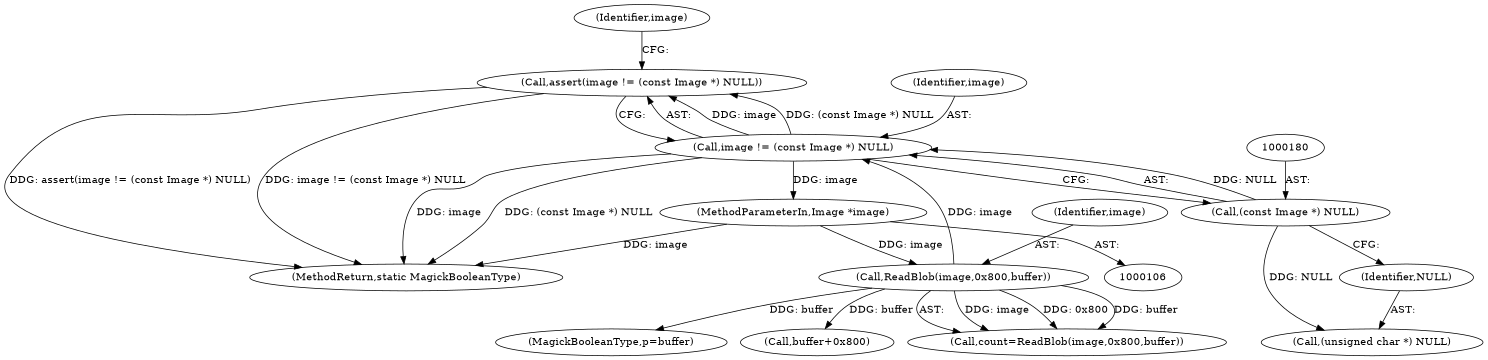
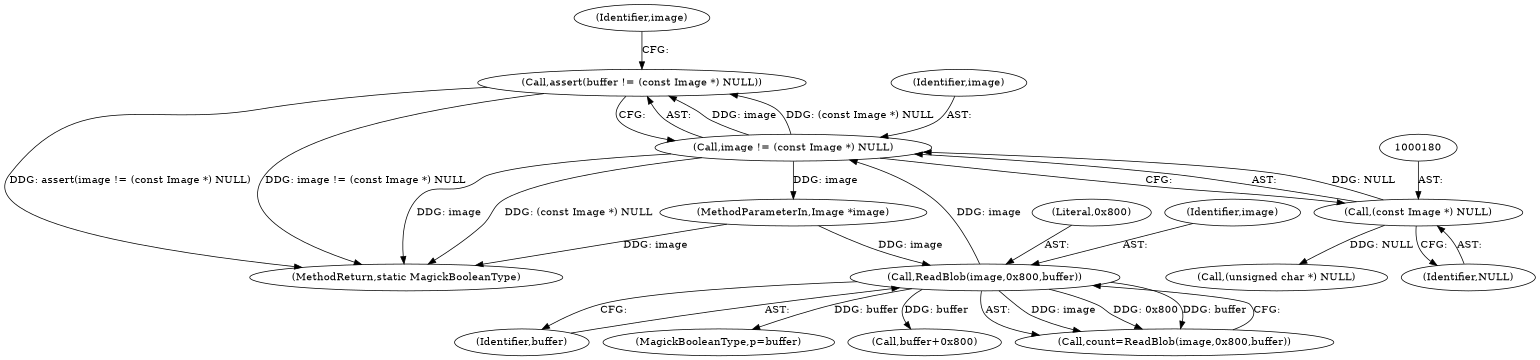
  digraph {
-   n1 [label="(Call,assert(image != (const Image *) NULL))"]
+   n1 [label="(Call,assert(buffer != (const Image *) NULL))"]
    n2 [label="(Call,image != (const Image *) NULL)"]
    n3 [label="(MethodReturn,static MagickBooleanType)"]
    n4 [label="(Call,(const Image *) NULL)"]
    n5 [label="(MethodParameterIn,Image *image)"]
    n6 [label="(Call,(unsigned char *) NULL)"]
    n7 [label="(Identifier,NULL)"]
    n8 [label="(Call,ReadBlob(image,0x800,buffer))"]
+   n9 [label="(Identifier,buffer)"]
    n10 [label="(MagickBooleanType,p=buffer)"]
    n11 [label="(Call,buffer+0x800)"]
    n12 [label="(Call,count=ReadBlob(image,0x800,buffer))"]
-   1000106
+   n14 [label="(Literal,0x800)"]
    n15 [label="(Identifier,image)"]
    n16 [label="(Identifier,image)"]
    n17 [label="(Identifier,image)"]
    1000180
    n1 -> n2 [label="CFG: "]
    n1 -> n3 [label="DDG: assert(image != (const Image *) NULL)"]
    n1 -> n3 [label="DDG: image != (const Image *) NULL"]
    n2 -> n1 [label="AST: "]
    n2 -> n1 [label="DDG: image"]
    n2 -> n1 [label="DDG: (const Image *) NULL"]
    n2 -> n3 [label="DDG: image"]
    n2 -> n3 [label="DDG: (const Image *) NULL"]
    n2 -> n4 [label="CFG: "]
    n2 -> n5 [label="DDG: image"]
    n4 -> n2 [label="AST: "]
    n4 -> n2 [label="DDG: NULL"]
    n4 -> n6 [label="DDG: NULL"]
    n4 -> n7 [label="CFG: "]
    n5 -> n3 [label="DDG: image"]
    n5 -> n8 [label="DDG: image"]
-   n5 -> 1000106 [label="AST: "]
-   n7 -> n6 [label="AST: "]
+   n7 -> n4 [label="AST: "]
    n8 -> n2 [label="DDG: image"]
+   n8 -> n9 [label="CFG: "]
    n8 -> n10 [label="DDG: buffer"]
    n8 -> n11 [label="DDG: buffer"]
    n8 -> n12 [label="AST: "]
    n8 -> n12 [label="DDG: image"]
    n8 -> n12 [label="DDG: 0x800"]
    n8 -> n12 [label="DDG: buffer"]
+   n9 -> n8 [label="AST: "]
+   n12 -> n8 [label="CFG: "]
+   n14 -> n8 [label="AST: "]
    n15 -> n2 [label="AST: "]
    n16 -> n8 [label="AST: "]
    n17 -> n1 [label="CFG: "]
    1000180 -> n4 [label="AST: "]
  }
